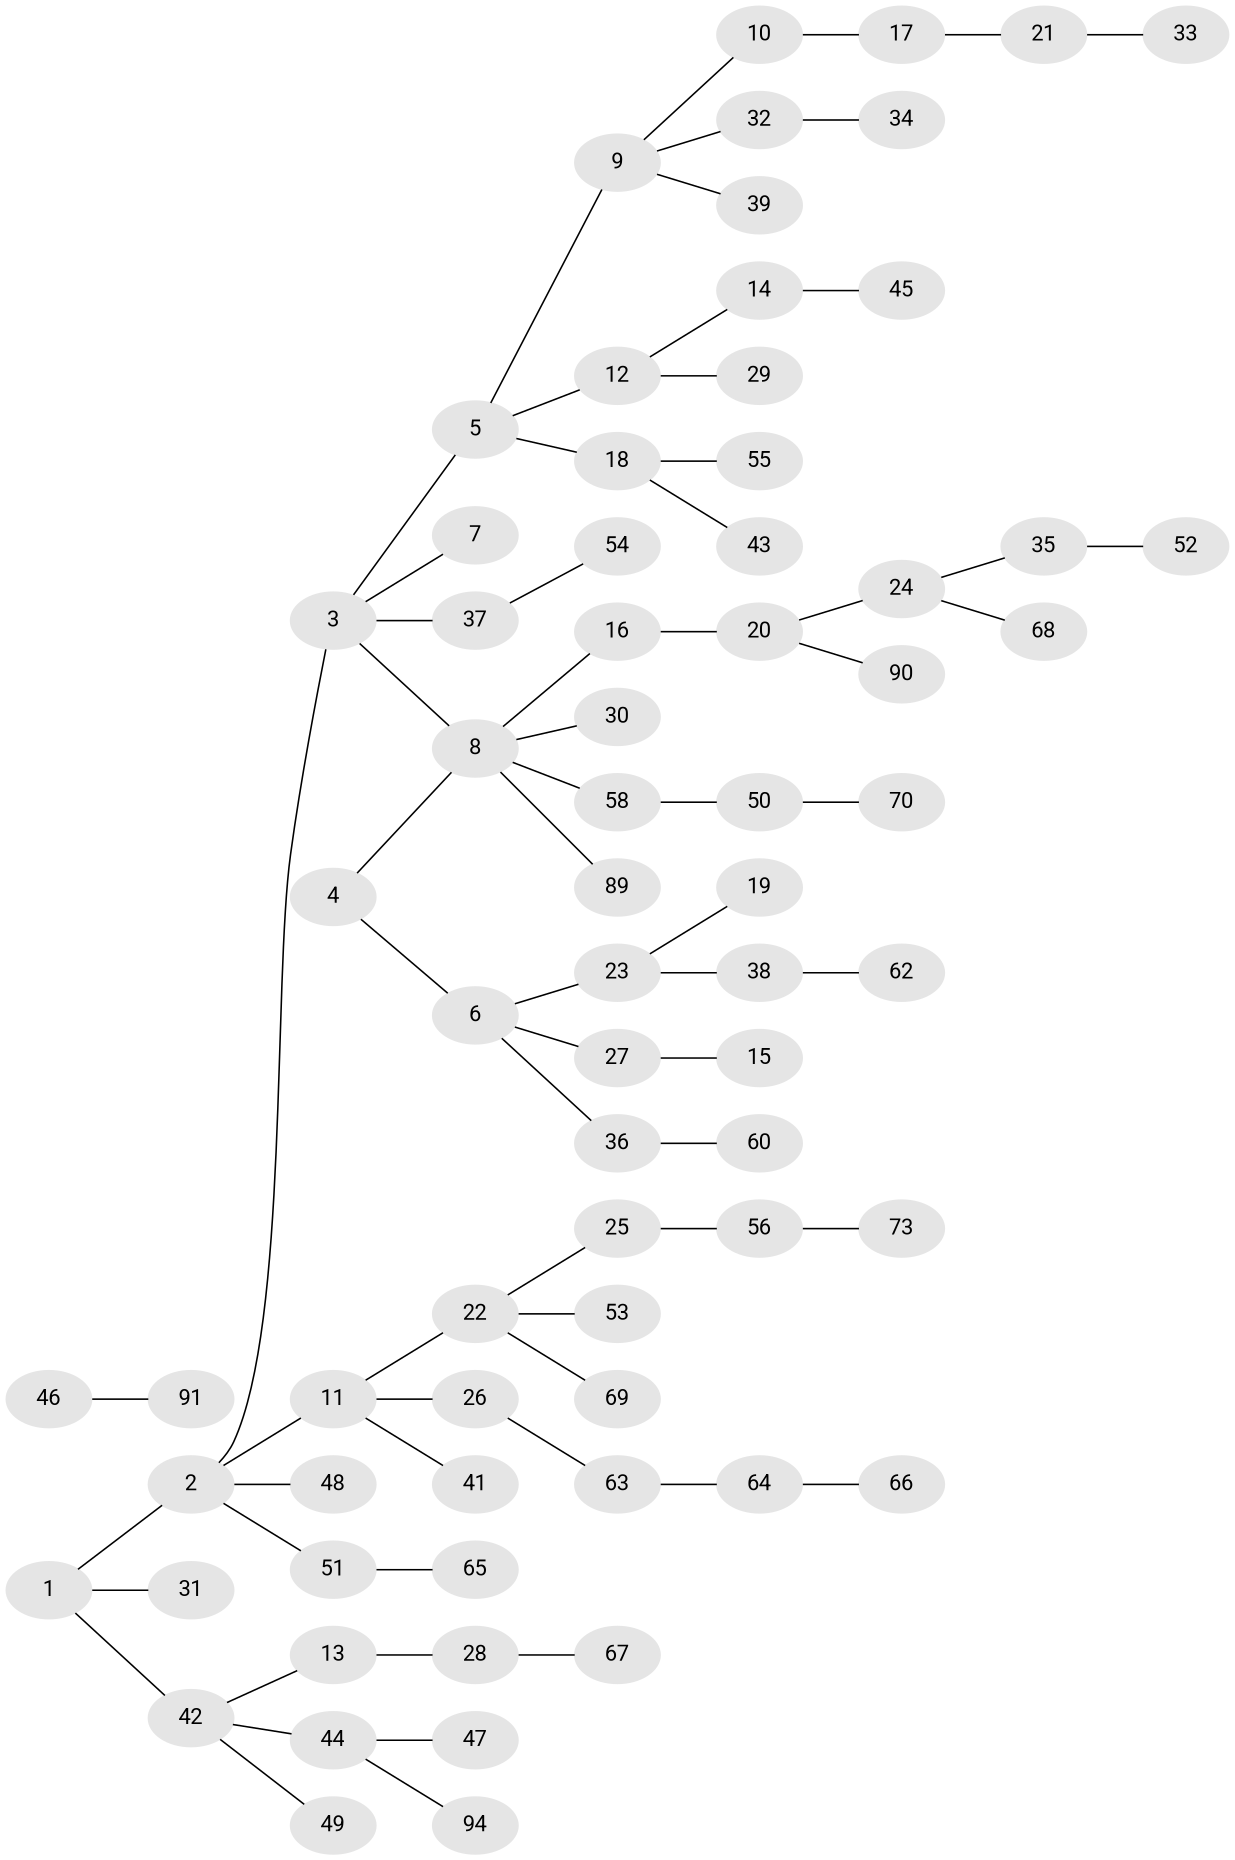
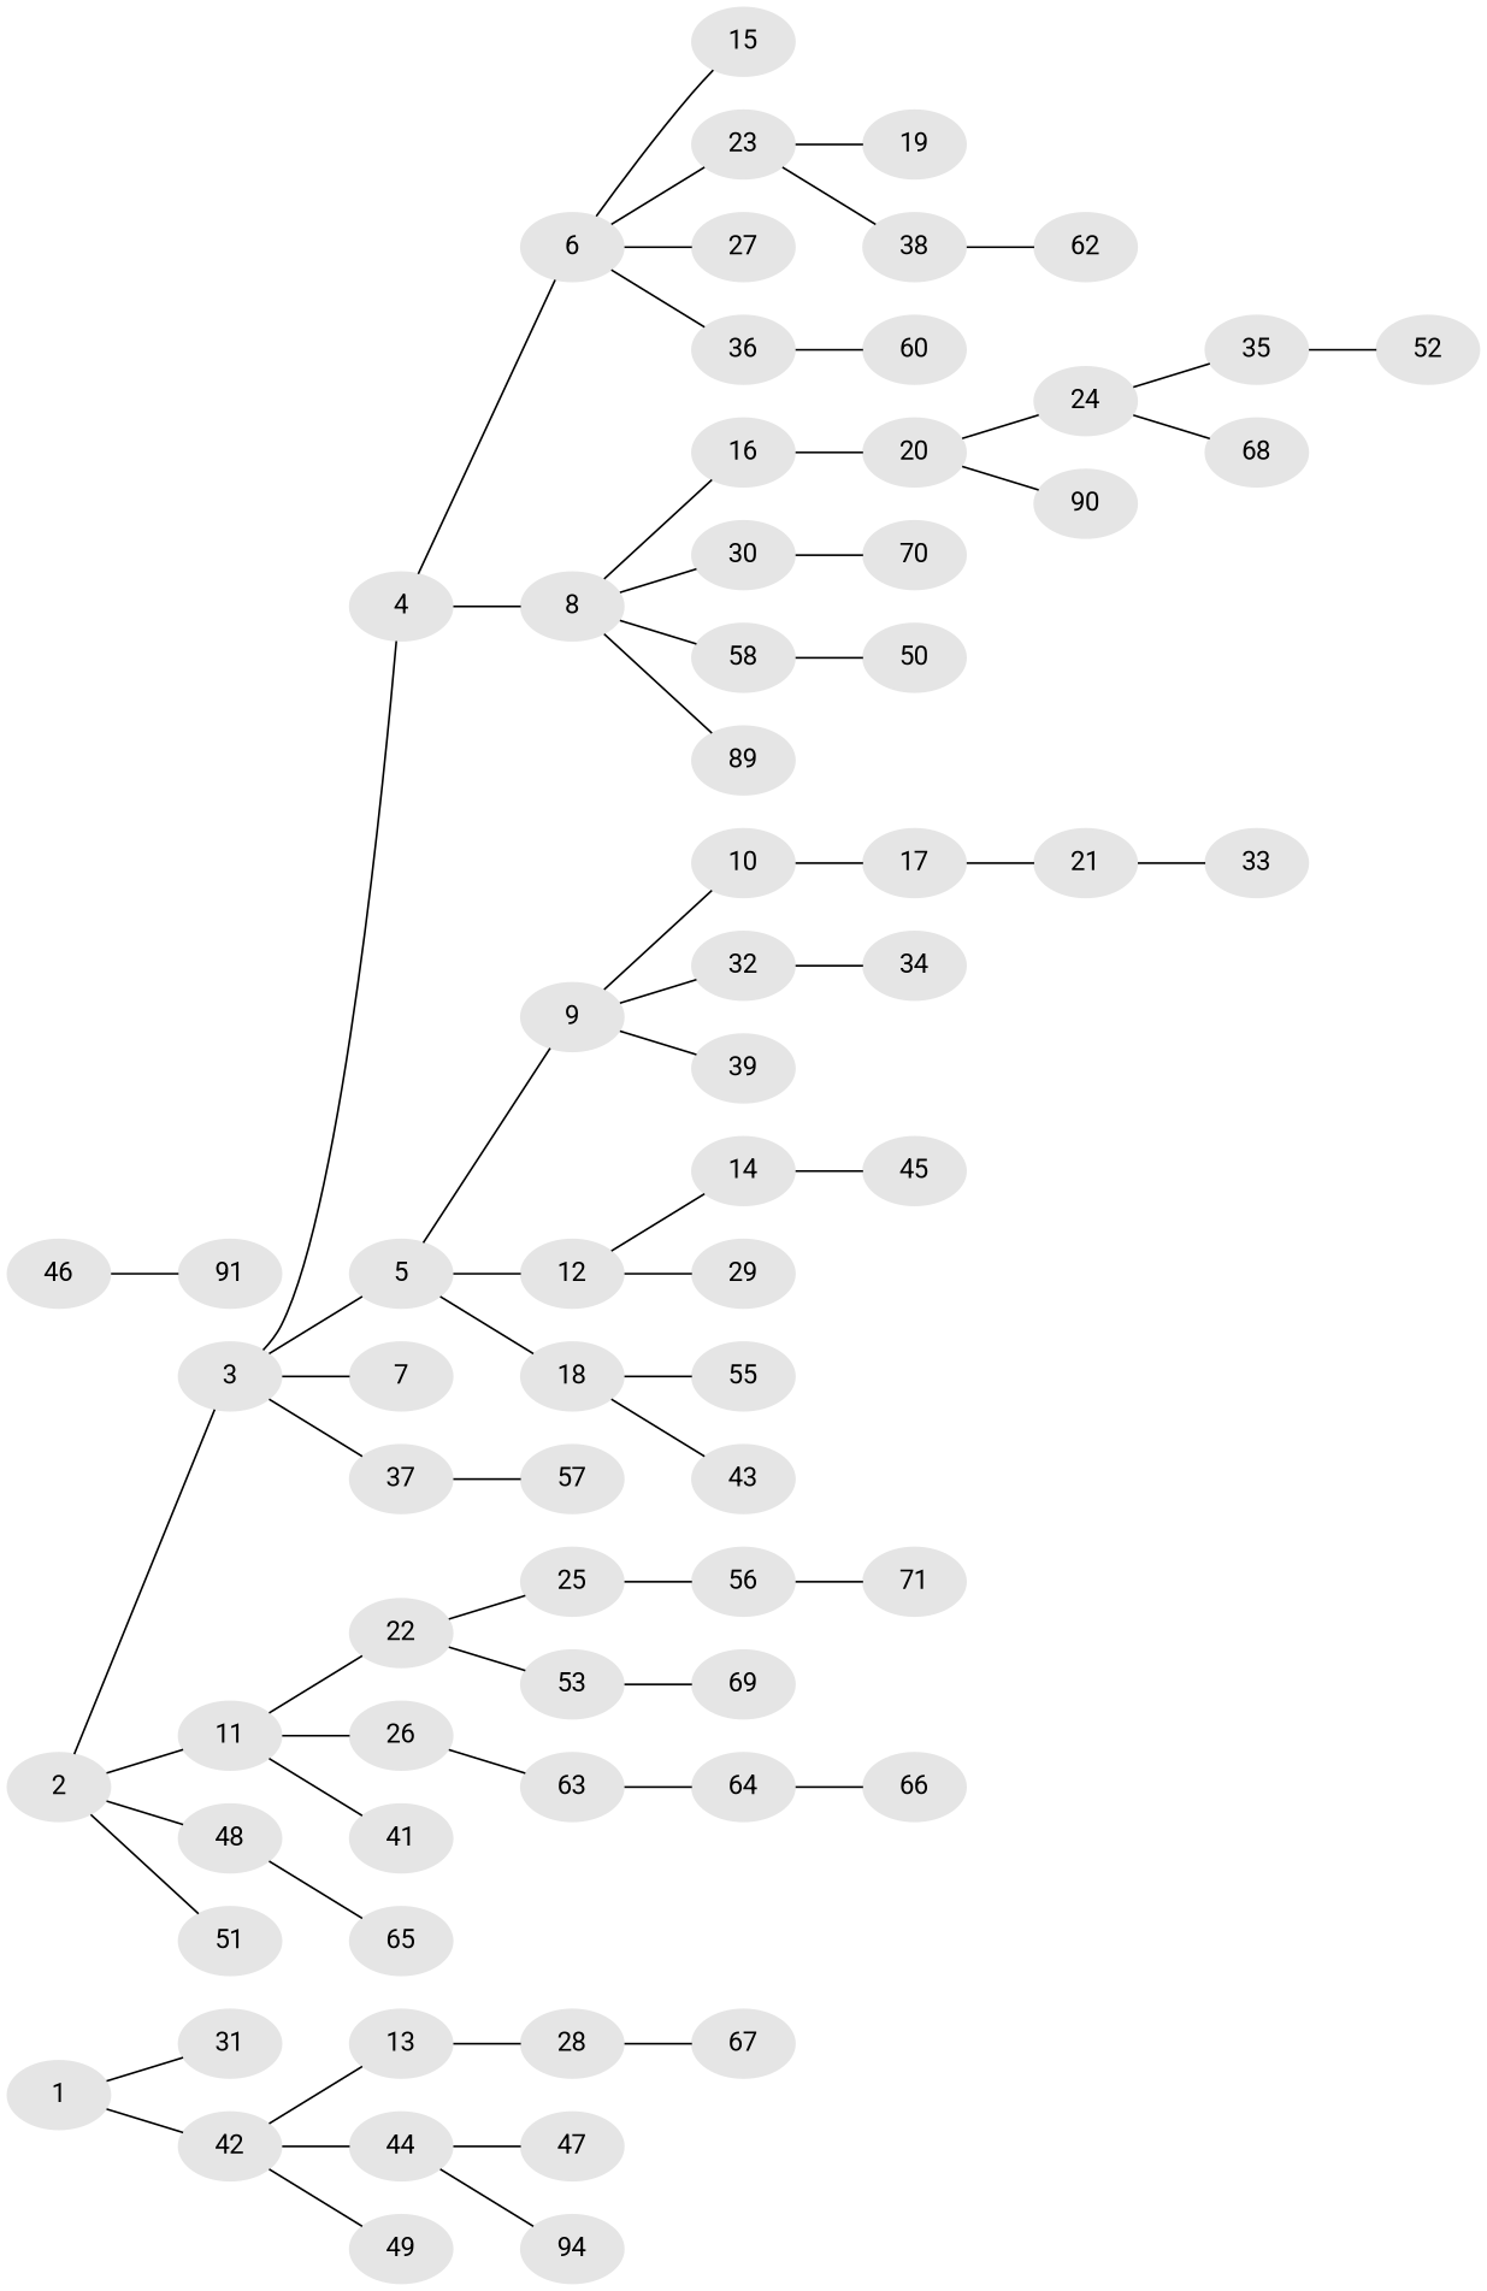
  graph {
    fontname=Roboto
    rankdir=LR
    node [color=gray90 fontname=Roboto style=filled]
    edge [fontname=Roboto weight=1.0]
    1
    2
    31
    42
    3
    11
    48
    51
    13
    28
    44
    49
    4
    5
    7
    37
    22
    26
    41
    65
    6
    8
    9
    12
    18
    10
    32
    39
-   57 [label=54]
+   57
    15
    23
    27
    36
    16
    30
    58
    n37 [label=89]
    n38 [label=91]
    46
    14
    29
    55
    43
    19
    38
    60
    20
    50
    17
    34
    21
    25
    53
    63
    45
    67
    24
    n58 [label=90]
    33
    35
    68
    56
    69
    62
    52
-   71 [label=73]
+   71
    64
    70
    47
    n70 [label=94]
    66
-   1 -- 2
    1 -- 31
    1 -- 42
    2 -- 3
    2 -- 11
    2 -- 48
    2 -- 51
    42 -- 13
    42 -- 44
    42 -- 49
-   3 -- 8
+   3 -- 4
    3 -- 5
    3 -- 7
    3 -- 37
    11 -- 22
    11 -- 26
    11 -- 41
-   51 -- 65
+   48 -- 65
    13 -- 28
    28 -- 67
    44 -- 47
    44 -- n70
    4 -- 6
    4 -- 8
    5 -- 9
    5 -- 12
    5 -- 18
    37 -- 57
    22 -- 25
    22 -- 53
    26 -- 63
-   27 -- 15
+   6 -- 15
    6 -- 23
    6 -- 27
    6 -- 36
    8 -- 16
    8 -- 30
    8 -- 58
    8 -- n37
    9 -- 10
    9 -- 32
    9 -- 39
    12 -- 14
    12 -- 29
    18 -- 55
    18 -- 43
    10 -- 17
    32 -- 34
    23 -- 19
    23 -- 38
    36 -- 60
    16 -- 20
    58 -- 50
    46 -- n38
    14 -- 45
    38 -- 62
    20 -- 24
    20 -- n58
-   50 -- 70
+   30 -- 70
    17 -- 21
    21 -- 33
    25 -- 56
-   22 -- 69
+   53 -- 69
    63 -- 64
    24 -- 35
    24 -- 68
    35 -- 52
    56 -- 71
    64 -- 66
  }
